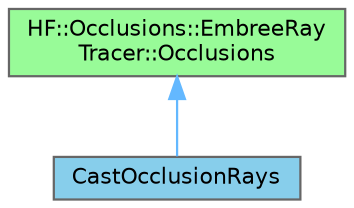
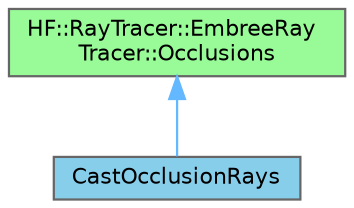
  digraph {
    rankdir=TB
    fontname="DejaVu Sans"
    node [fontname="DejaVu Sans" fontsize=10 shape=box style=filled]
-   n1 [color=gray40 fillcolor=palegreen fontcolor=black height=0.2 label="HF::Occlusions::EmbreeRay\lTracer::Occlusions" width=0.4]
+   n1 [color=gray40 fillcolor=palegreen fontcolor=black height=0.2 label="HF::RayTracer::EmbreeRay\lTracer::Occlusions" width=0.4]
    n2 [color=grey40 fillcolor=skyblue height=0.2 label=CastOcclusionRays width=0.4]
    n1 -> n2 [color=steelblue1 dir=back fontname="DejaVu Sans" fontsize=10 labelfontname=Helvetica labelfontsize=10 style=solid]
  }
